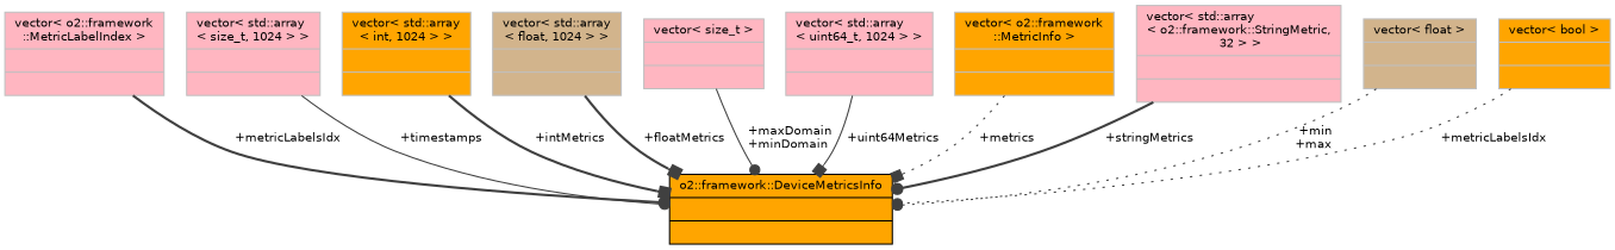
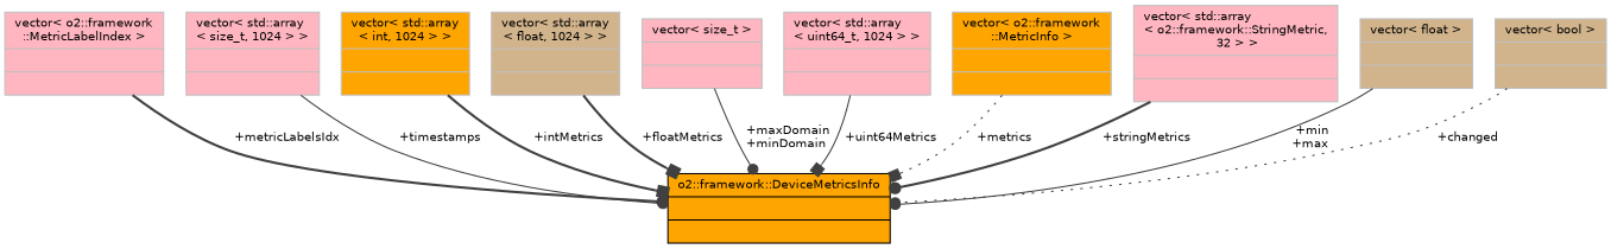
  digraph {
    node [color=grey75 fillcolor=lightpink fontname=Helvetica fontsize=10 shape=record style=filled]
    edge [arrowhead=dot color=grey25 fontname=Helvetica fontsize=10 labelfontname=Helvetica labelfontsize=10 style=bold]
    n1 [color=black fillcolor=orange fontcolor=black height=0.2 label="{o2::framework::DeviceMetricsInfo\n||}" width=0.4]
    n2 [height=0.2 label="{vector\< o2::framework\l::MetricLabelIndex \>\n||}" width=0.4]
    n3 [height=0.2 label="{vector\< std::array\l\< size_t, 1024 \> \>\n||}" width=0.4]
    n4 [fillcolor=orange height=0.2 label="{vector\< std::array\l\< int, 1024 \> \>\n||}" width=0.4]
    n5 [fillcolor=tan height=0.2 label="{vector\< std::array\l\< float, 1024 \> \>\n||}" width=0.4]
    n6 [height=0.2 label="{vector\< size_t \>\n||}" width=0.4]
    n7 [height=0.2 label="{vector\< std::array\l\< uint64_t, 1024 \> \>\n||}" width=0.4]
    n8 [fillcolor=orange height=0.2 label="{vector\< o2::framework\l::MetricInfo \>\n||}" width=0.4]
    n9 [height=0.2 label="{vector\< std::array\l\< o2::framework::StringMetric,\l 32 \> \>\n||}" width=0.4]
    n10 [fillcolor=tan height=0.2 label="{vector\< float \>\n||}" width=0.4]
-   n11 [fillcolor=orange height=0.2 label="{vector\< bool \>\n||}" width=0.4]
+   n11 [fillcolor=tan height=0.2 label="{vector\< bool \>\n||}" width=0.4]
    n2 -> n1 [label=" +metricLabelsIdx"]
    n3 -> n1 [label=" +timestamps" style=solid]
    n4 -> n1 [arrowhead=box label=" +intMetrics"]
    n5 -> n1 [arrowhead=box label=" +floatMetrics"]
    n6 -> n1 [label=" +maxDomain\n+minDomain" style=solid]
    n7 -> n1 [arrowhead=box label=" +uint64Metrics" style=solid]
    n8 -> n1 [arrowhead=box label=" +metrics" style=dotted]
    n9 -> n1 [label=" +stringMetrics"]
-   n10 -> n1 [label=" +min\n+max" style=dotted]
-   n11 -> n1 [label=" +metricLabelsIdx" style=dotted]
+   n10 -> n1 [label=" +min\n+max" style=solid]
+   n11 -> n1 [label=" +changed" style=dotted]
  }
